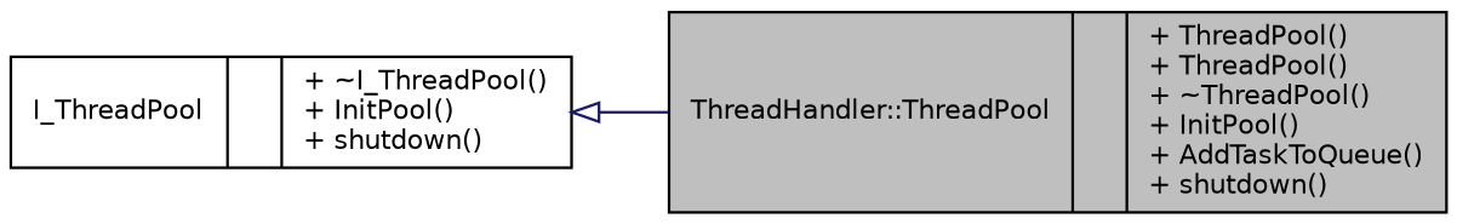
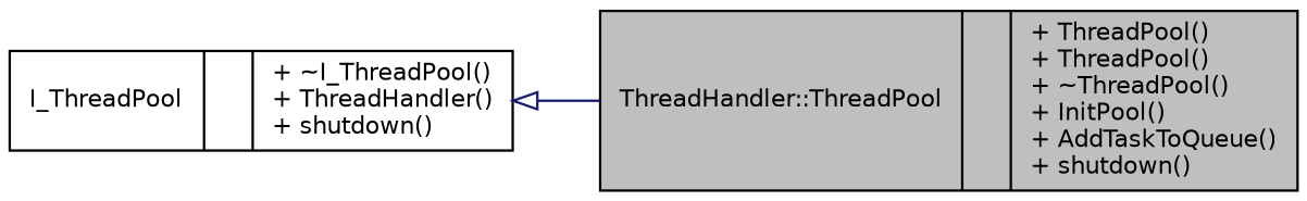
  digraph {
    rankdir=LR
    node [color=black fontname=Helvetica fontsize=10 shape=record style=filled]
    n1 [fillcolor=grey75 fontcolor=black height=0.2 label="{ThreadHandler::ThreadPool\n||+ ThreadPool()\l+ ThreadPool()\l+ ~ThreadPool()\l+ InitPool()\l+ AddTaskToQueue()\l+ shutdown()\l}" width=0.4]
-   n2 [fillcolor=white height=0.2 label="{I_ThreadPool\n||+ ~I_ThreadPool()\l+ InitPool()\l+ shutdown()\l}" width=0.4]
+   n2 [fillcolor=white height=0.2 label="{I_ThreadPool\n||+ ~I_ThreadPool()\l+ ThreadHandler()\l+ shutdown()\l}" width=0.4]
    n2 -> n1 [arrowtail=onormal color=midnightblue dir=back fontname=Helvetica fontsize=10 labelfontname=Helvetica labelfontsize=10 style=solid]
  }
